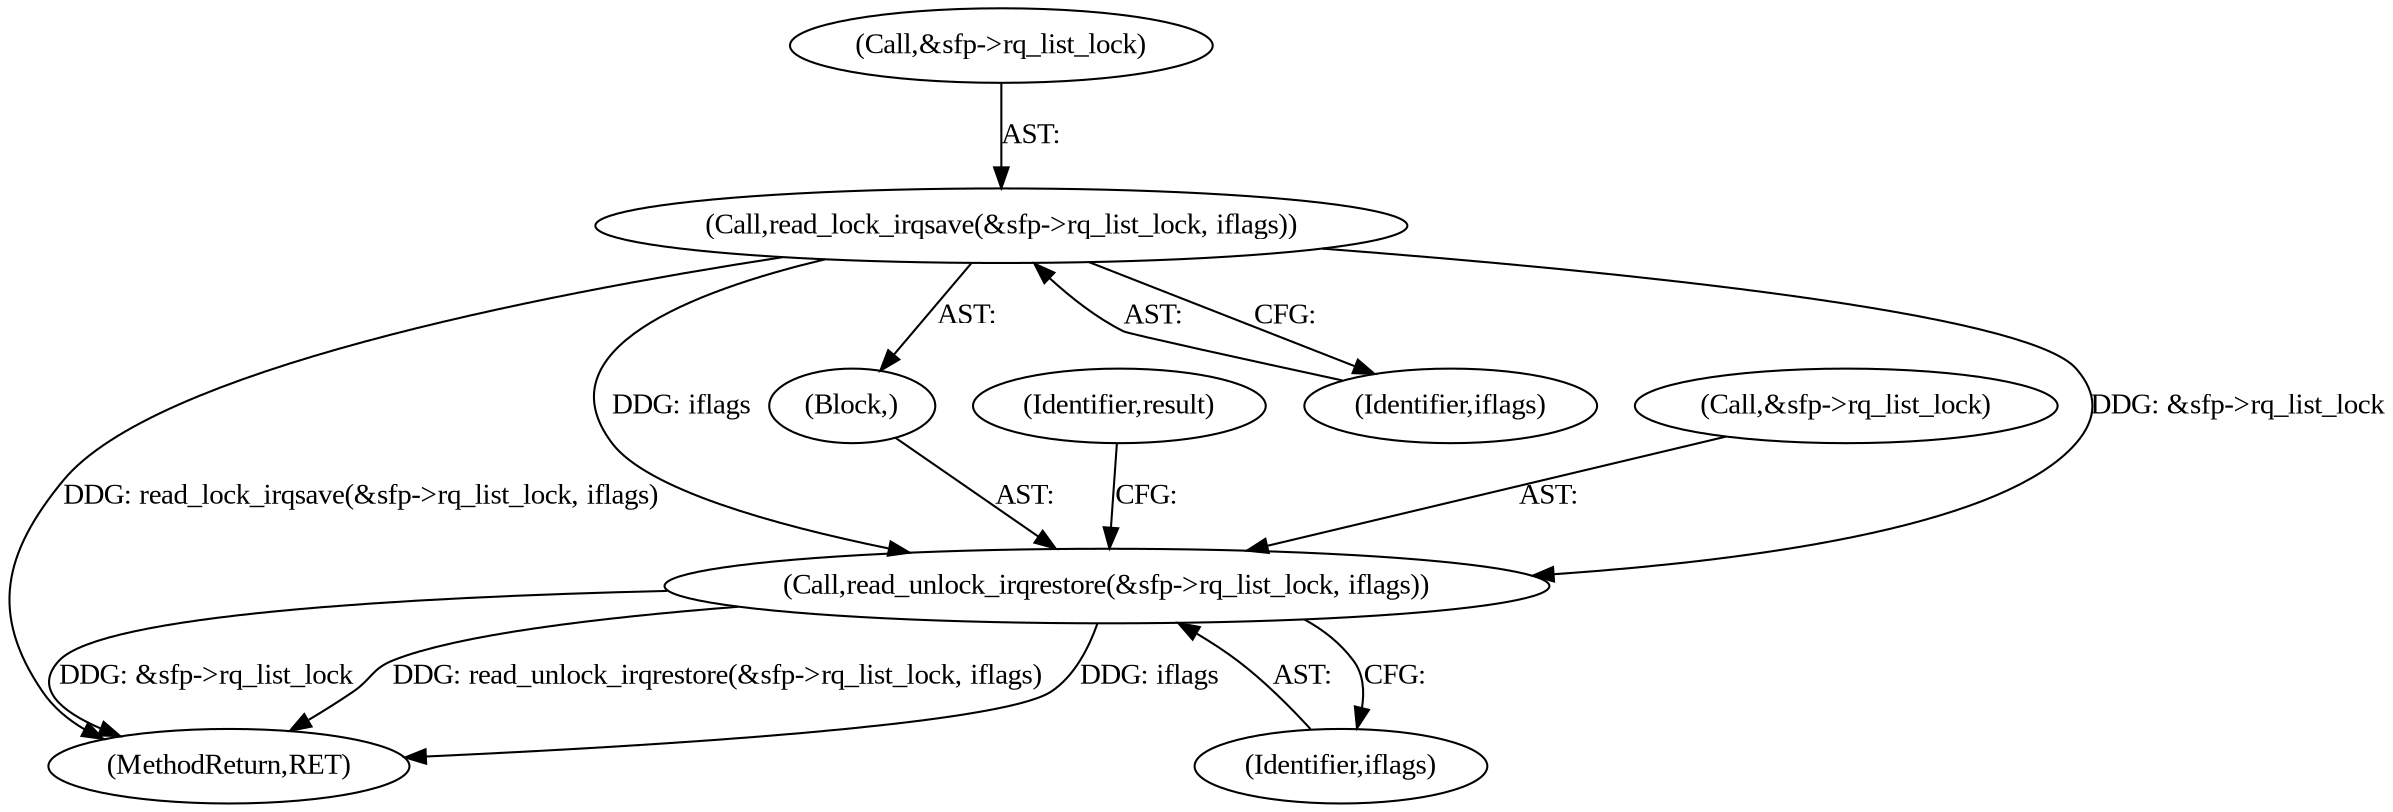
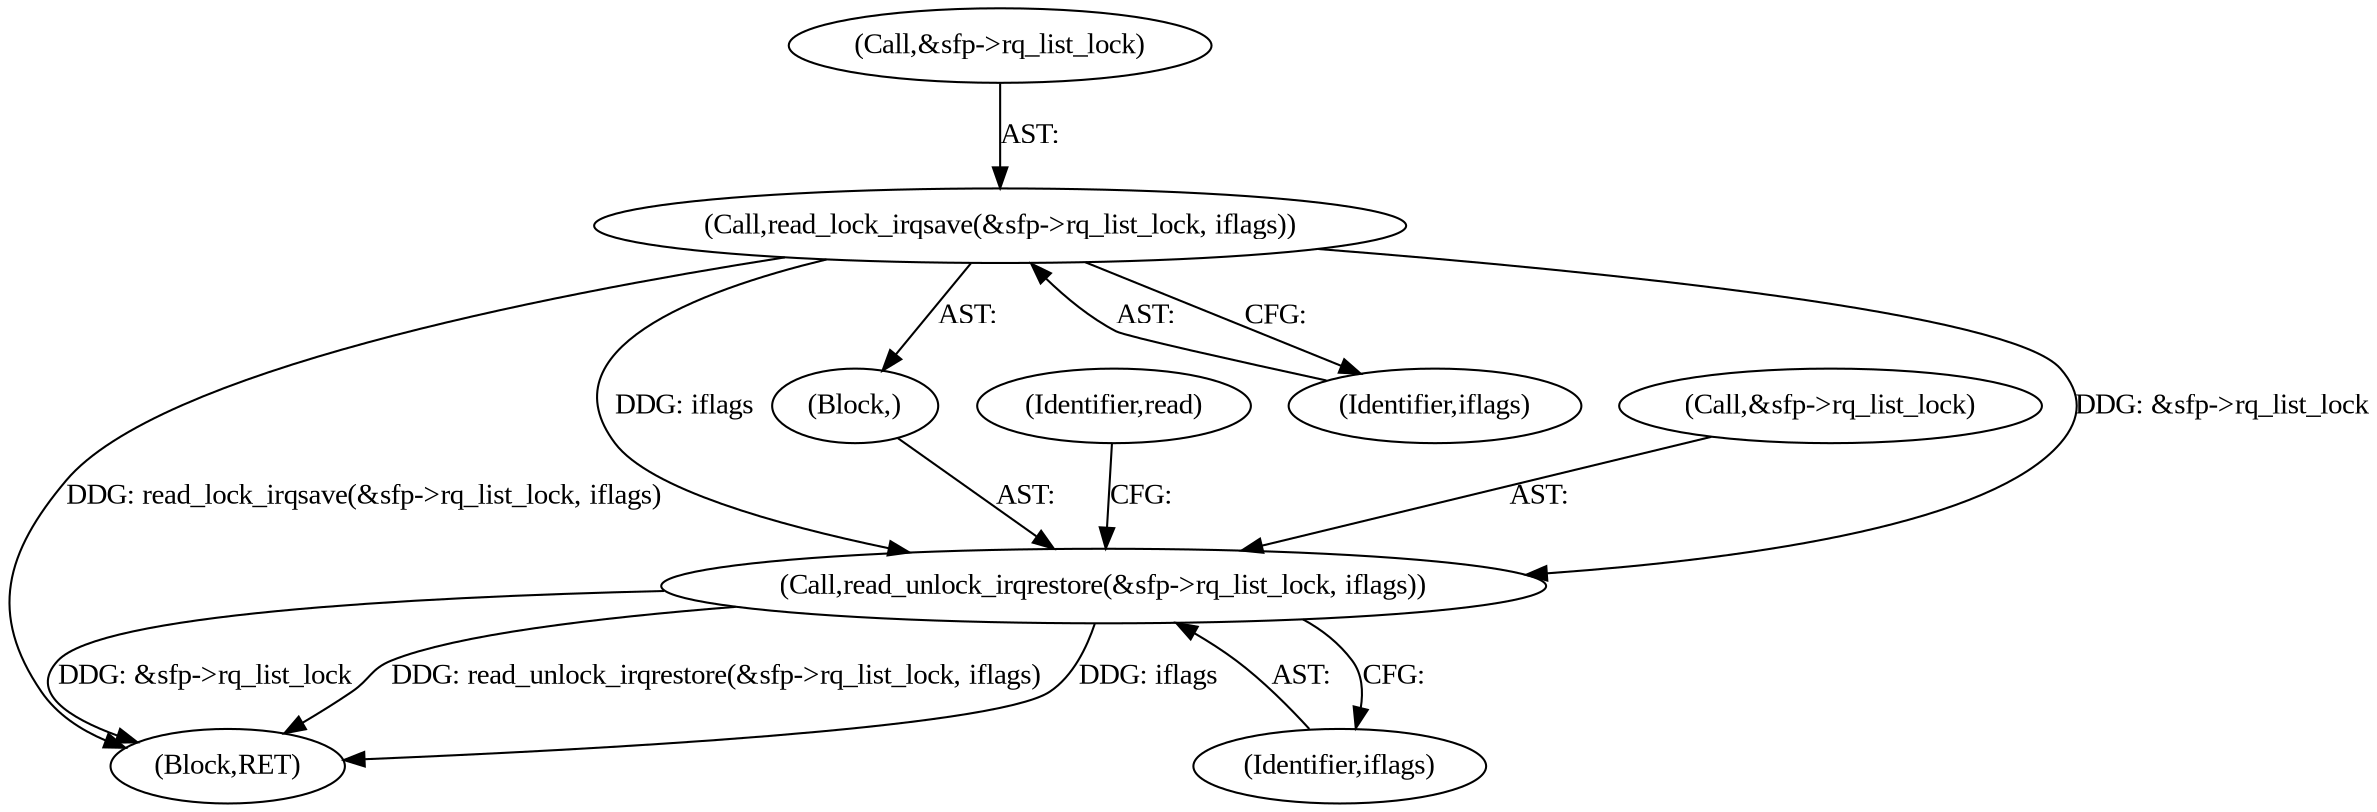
  digraph {
    fontname="Liberation Serif"
    node [fontname="Liberation Serif"]
    edge [fontname="Liberation Serif"]
    n1 [label="(Call,read_unlock_irqrestore(&sfp->rq_list_lock, iflags))"]
    n2 [label="(Identifier,iflags)"]
-   n3 [label="(MethodReturn,RET)"]
+   n3 [label="(Block,RET)"]
    n4 [label="(Block,)"]
    n5 [label="(Call,read_lock_irqsave(&sfp->rq_list_lock, iflags))"]
    n6 [label="(Identifier,iflags)"]
-   n7 [label="(Identifier,result)"]
+   n7 [label="(Identifier,read)"]
    n8 [label="(Call,&sfp->rq_list_lock)"]
    n9 [label="(Call,&sfp->rq_list_lock)"]
    n1 -> n2 [label="CFG: "]
    n1 -> n3 [label="DDG: iflags"]
    n1 -> n3 [label="DDG: &sfp->rq_list_lock"]
    n1 -> n3 [label="DDG: read_unlock_irqrestore(&sfp->rq_list_lock, iflags)"]
    n2 -> n1 [label="AST: "]
    n4 -> n1 [label="AST: "]
    n5 -> n1 [label="DDG: &sfp->rq_list_lock"]
    n5 -> n1 [label="DDG: iflags"]
    n5 -> n3 [label="DDG: read_lock_irqsave(&sfp->rq_list_lock, iflags)"]
    n5 -> n4 [label="AST: "]
    n5 -> n6 [label="CFG: "]
    n6 -> n5 [label="AST: "]
    n7 -> n1 [label="CFG: "]
    n8 -> n5 [label="AST: "]
    n9 -> n1 [label="AST: "]
  }
